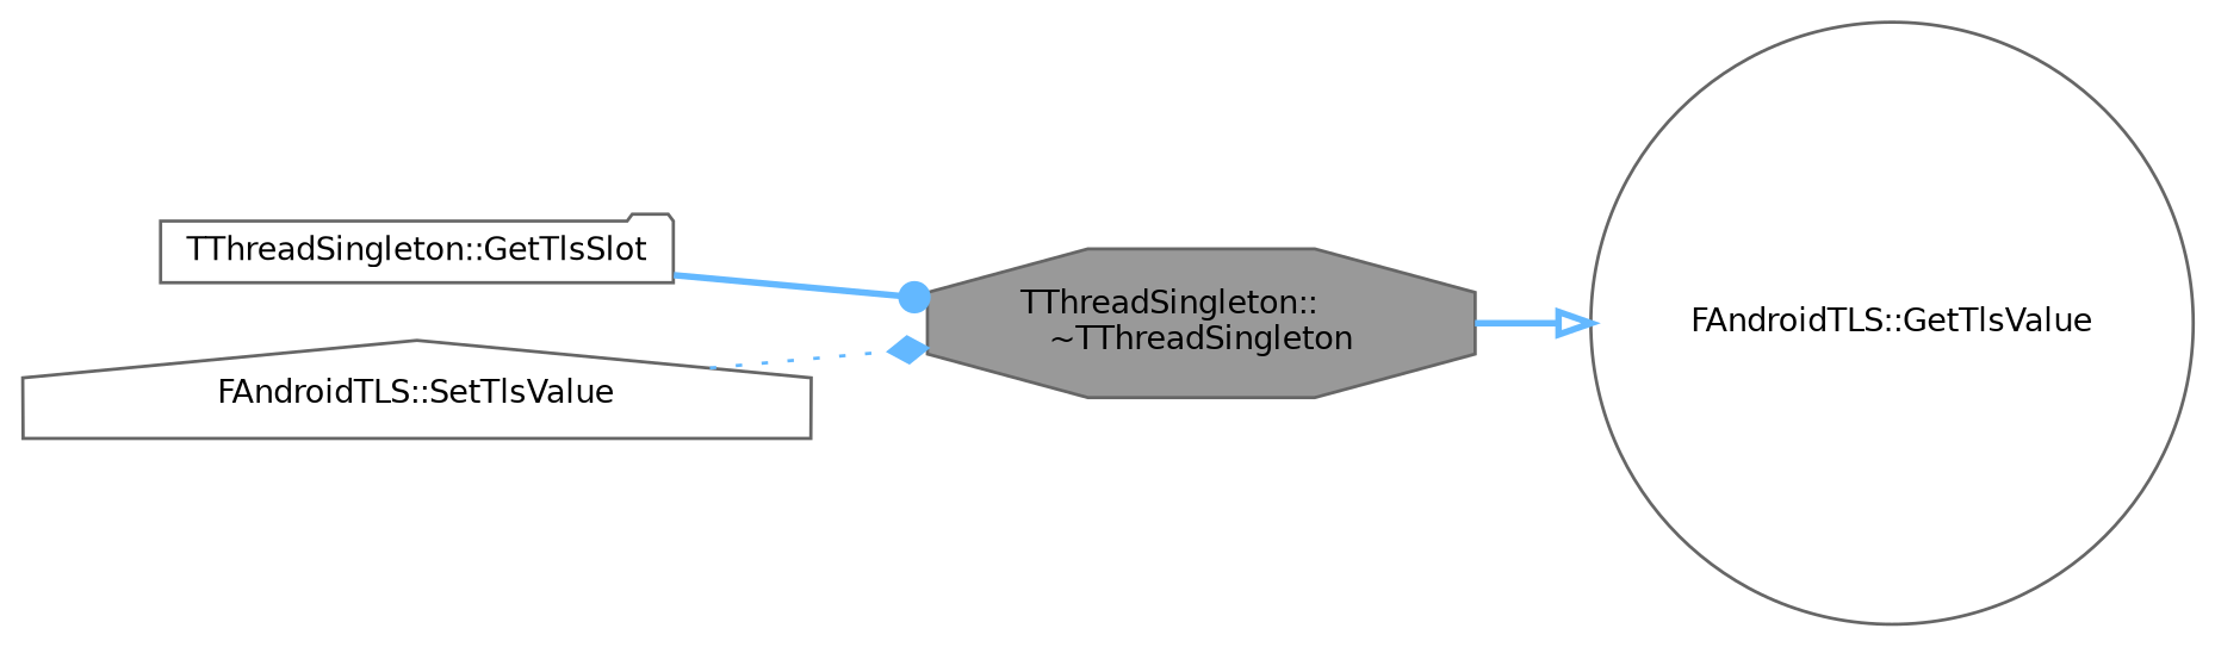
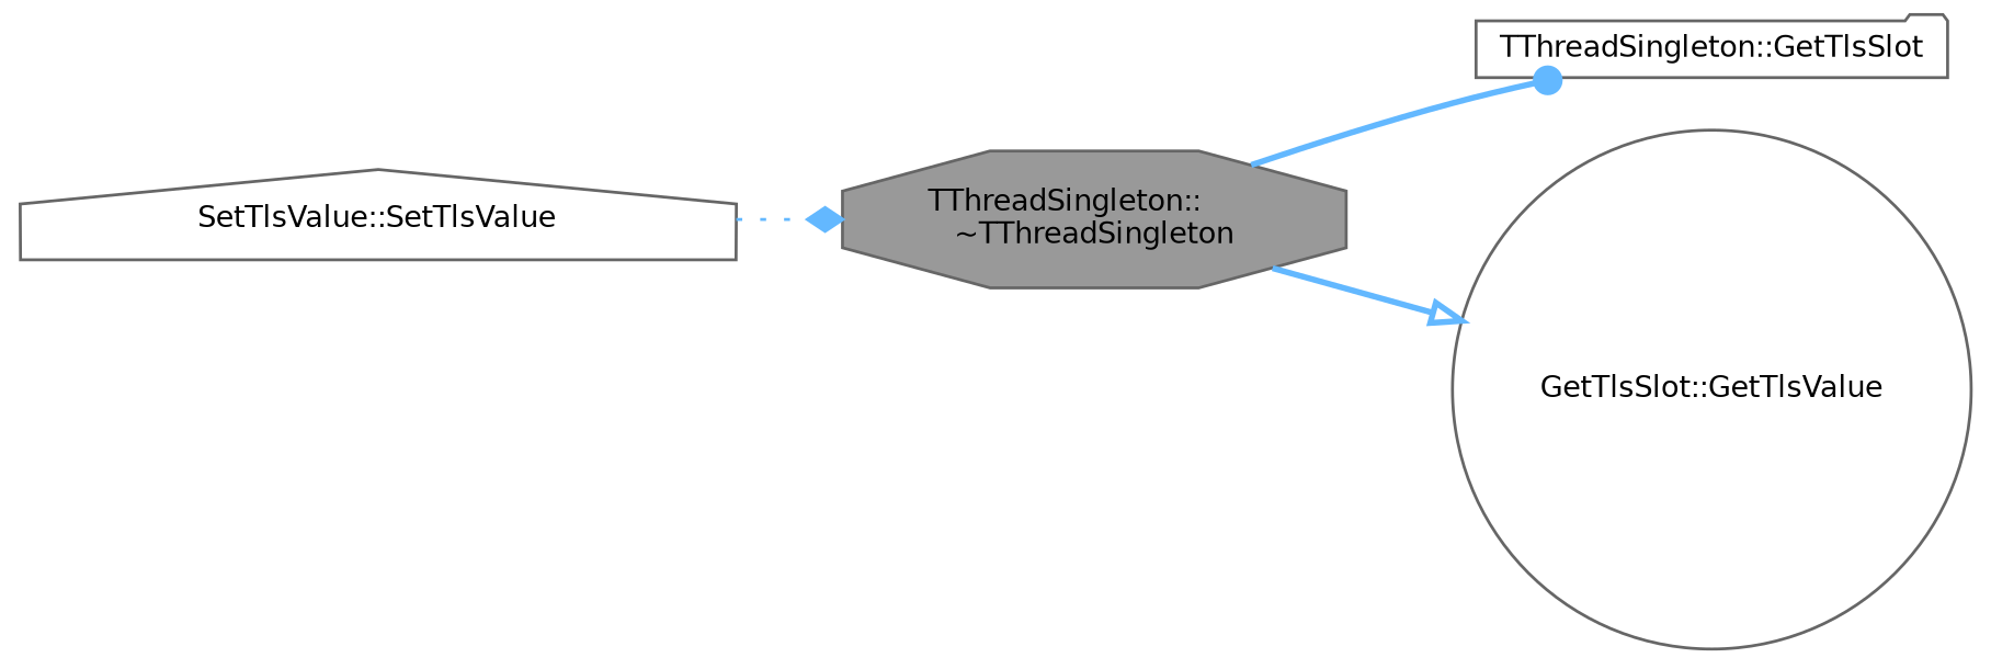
  digraph {
    rankdir=LR
    node [color=grey40 fillcolor=white fontname=Helvetica fontsize=10 style=filled]
    edge [color=steelblue1 fontname=Helvetica fontsize=10 labelfontname=Helvetica labelfontsize=10 style=bold]
    n1 [color=gray40 fillcolor=grey60 fontcolor=black height=0.2 label="TThreadSingleton::\l~TThreadSingleton" shape=octagon width=0.4]
    n2 [height=0.2 label="TThreadSingleton::GetTlsSlot" shape=folder width=0.4]
-   n3 [height=0.2 label="FAndroidTLS::GetTlsValue" shape=circle width=0.4]
-   n4 [height=0.2 label="FAndroidTLS::SetTlsValue" shape=house width=0.4]
-   n2 -> n1 [arrowhead=dot]
+   n3 [height=0.2 label="GetTlsSlot::GetTlsValue" shape=circle width=0.4]
+   n4 [height=0.2 label="SetTlsValue::SetTlsValue" shape=house width=0.4]
+   n1 -> n2 [arrowhead=dot]
    n1 -> n3 [arrowhead=onormal]
    n4 -> n1 [arrowhead=diamond style=dotted]
  }
